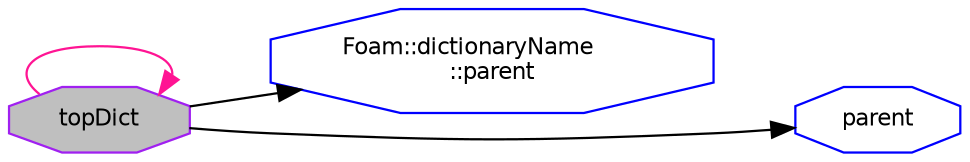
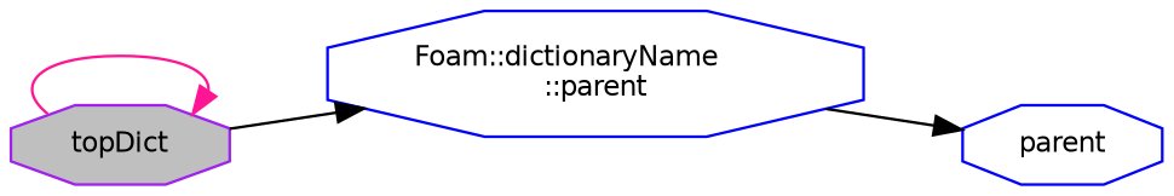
  digraph {
    rankdir=LR
    node [color=blue fontname=Helvetica fontsize=10 shape=octagon]
    edge [color=black fontname=Helvetica fontsize=10 labelfontname=Helvetica labelfontsize=10 style=solid]
    n1 [color=purple fillcolor=grey75 fontcolor=black height=0.2 label=topDict style=filled width=0.4]
    n2 [height=0.2 label="Foam::dictionaryName\l::parent" width=0.4]
    n3 [height=0.2 label=parent width=0.4]
    n1 -> n1 [color=deeppink]
    n1 -> n2
-   n1 -> n3
+   n2 -> n3
  }
